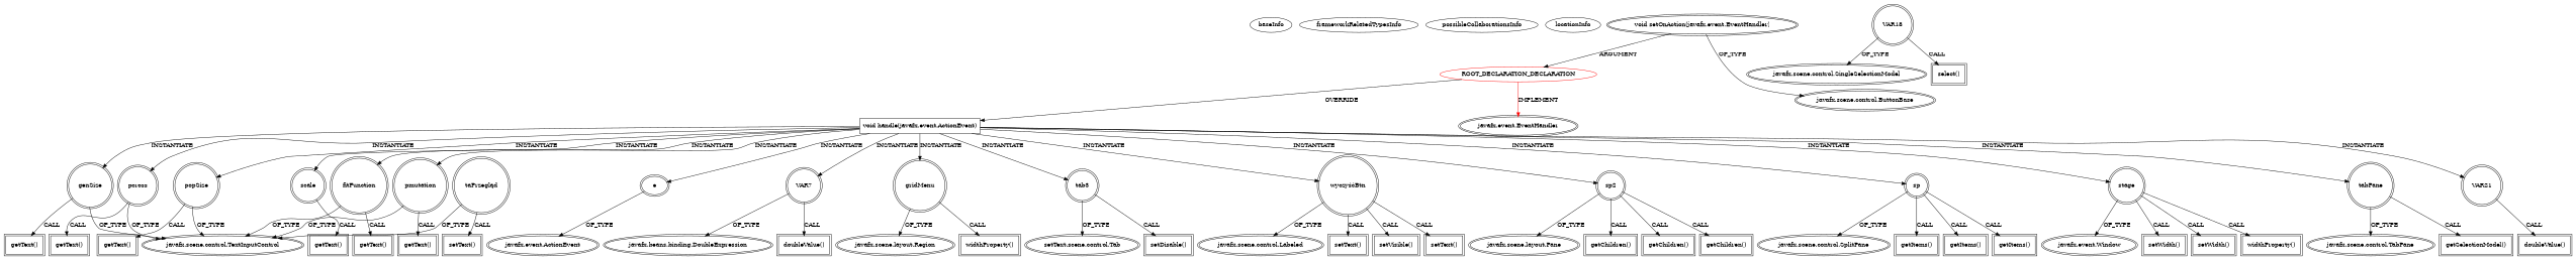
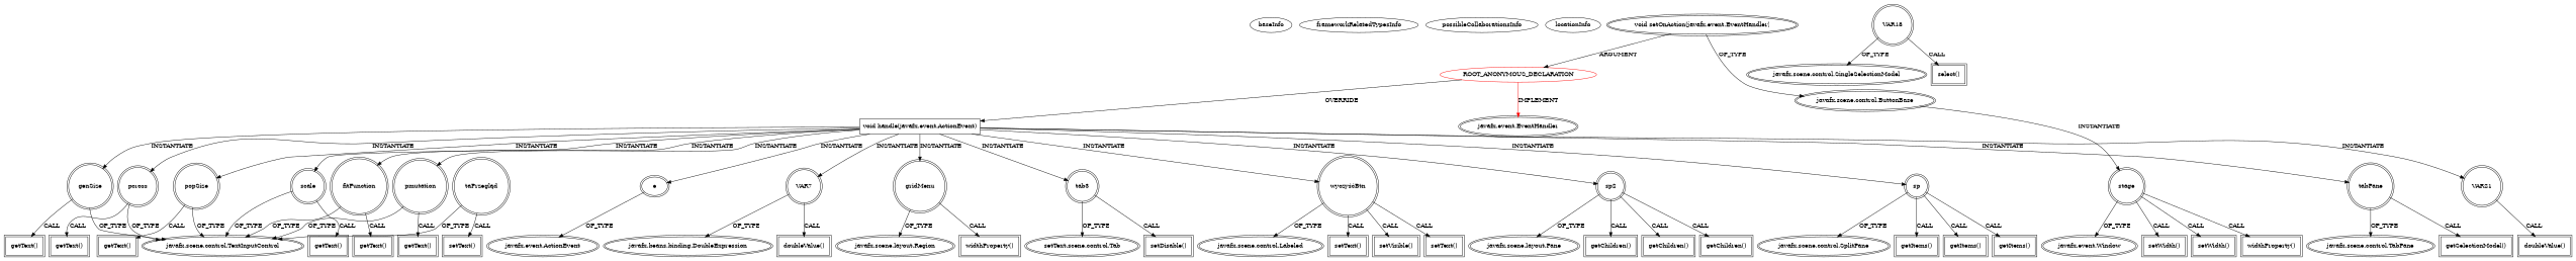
  digraph {
    node [isFrameworkType=true vertexType=INSIDE_CALL peripheries=2 shape=box]
    baseInfo [category=extension_graph graphId=1093 isAnonymous=true possibleRelation=false isFrameworkType="" vertexType="" peripheries="" shape=""]
    frameworkRelatedTypesInfo [0="javafx.event.EventHandler" isFrameworkType="" vertexType="" peripheries="" shape=""]
    possibleCollaborationsInfo [isFrameworkType="" vertexType="" peripheries="" shape=""]
    locationInfo [contextSignature="void start(javafx.stage.Stage)" filePath="/Posejdon23-GeneticAlgorithm/GeneticAlgorithm-master/AG/src/ag1/Main.java" graphId=1093 projectName="Posejdon23-GeneticAlgorithm" isFrameworkType="" vertexType="" peripheries="" shape=""]
-   n5 [color=red isFrameworkType=false label=ROOT_DECLARATION_DECLARATION vertexType=ROOT_ANONYMOUS_DECLARATION peripheries="" shape=""]
+   n5 [color=red isFrameworkType=false label=ROOT_ANONYMOUS_DECLARATION vertexType=ROOT_ANONYMOUS_DECLARATION peripheries="" shape=""]
    n6 [label="javafx.event.EventHandler" vertexType=FRAMEWORK_INTERFACE_TYPE shape=""]
    n7 [isFrameworkType=false label="void handle(javafx.event.ActionEvent)" vertexType=OVERRIDING_METHOD_DECLARATION peripheries=""]
    n8 [label=e vertexType=PARAMETER_DECLARATION shape=""]
    n9 [label=popSize shape=circle vertexType=VARIABLE_EXPRESION]
    n10 [label=genSize shape=circle vertexType=VARIABLE_EXPRESION]
    n11 [label=pcross shape=circle vertexType=VARIABLE_EXPRESION]
    n12 [label=pmutation shape=circle vertexType=VARIABLE_EXPRESION]
    n13 [label=scale shape=circle vertexType=VARIABLE_EXPRESION]
    n14 [label=fitFunction shape=circle vertexType=VARIABLE_EXPRESION]
    n15 [label=stage shape=circle vertexType=VARIABLE_EXPRESION]
    n16 [label=VAR7 shape=circle vertexType=VARIABLE_EXPRESION]
    n17 [label=gridMenu shape=circle vertexType=VARIABLE_EXPRESION]
    n18 [label=tab3 shape=circle vertexType=VARIABLE_EXPRESION]
    n19 [label="wyczyśćBtn" shape=circle vertexType=VARIABLE_EXPRESION]
    n20 [label=sp2 shape=circle vertexType=VARIABLE_EXPRESION]
    n21 [label=sp shape=circle vertexType=VARIABLE_EXPRESION]
    n22 [label=tabPane shape=circle vertexType=VARIABLE_EXPRESION]
    n23 [label=VAR21 shape=circle vertexType=VARIABLE_EXPRESION]
    n24 [label="void setOnAction(javafx.event.EventHandler)" vertexType=OUTSIDE_CALL shape=""]
    n25 [label="javafx.scene.control.ButtonBase" vertexType=FRAMEWORK_CLASS_TYPE shape=""]
    n26 [label="javafx.event.ActionEvent" vertexType=FRAMEWORK_CLASS_TYPE shape=""]
    n27 [label="javafx.scene.control.TextInputControl" vertexType=FRAMEWORK_CLASS_TYPE shape=""]
    n28 [label="getText()"]
    n29 [label="getText()"]
    n30 [label="getText()"]
    n31 [label="getText()"]
    n32 [label="getText()"]
    n33 [label="getText()"]
    n34 [label="javafx.event.Window" vertexType=FRAMEWORK_CLASS_TYPE shape=""]
    n35 [label="setWidth()"]
    n36 [label="setWidth()"]
    n37 [label="widthProperty()"]
    n38 [label="javafx.beans.binding.DoubleExpression" vertexType=FRAMEWORK_CLASS_TYPE shape=""]
    n39 [label="doubleValue()"]
    n40 [label="javafx.scene.layout.Region" vertexType=FRAMEWORK_CLASS_TYPE shape=""]
    n41 [label="widthProperty()"]
    n42 [label="setText.scene.control.Tab" vertexType=FRAMEWORK_CLASS_TYPE shape=""]
    n43 [label="setDisable()"]
    n44 [label="javafx.scene.control.Labeled" vertexType=FRAMEWORK_CLASS_TYPE shape=""]
    n45 [label="setText()"]
    n46 [label="setVisible()"]
    n47 [label="setText()"]
    n48 [label="taPrzegląd" shape=circle vertexType=VARIABLE_EXPRESION]
    n49 [label="setText()"]
    n50 [label="javafx.scene.layout.Pane" vertexType=FRAMEWORK_CLASS_TYPE shape=""]
    n51 [label="getChildren()"]
    n52 [label="getChildren()"]
    n53 [label="getChildren()"]
    n54 [label="javafx.scene.control.SplitPane" vertexType=FRAMEWORK_CLASS_TYPE shape=""]
    n55 [label="getItems()"]
    n56 [label="getItems()"]
    n57 [label="getItems()"]
    n58 [label=VAR18 shape=circle vertexType=VARIABLE_EXPRESION]
    n59 [label="javafx.scene.control.SingleSelectionModel" vertexType=FRAMEWORK_CLASS_TYPE shape=""]
    n60 [label="select()"]
    n61 [label="javafx.scene.control.TabPane" vertexType=FRAMEWORK_CLASS_TYPE shape=""]
    n62 [label="getSelectionModel()"]
    n63 [label="doubleValue()"]
    n5 -> n6 [color=red label=IMPLEMENT]
    n5 -> n7 [label=OVERRIDE]
    n7 -> n8 [label=INSTANTIATE]
    n7 -> n9 [label=INSTANTIATE]
    n7 -> n10 [label=INSTANTIATE]
    n7 -> n11 [label=INSTANTIATE]
    n7 -> n12 [label=INSTANTIATE]
    n7 -> n13 [label=INSTANTIATE]
    n7 -> n14 [label=INSTANTIATE]
-   n7 -> n15 [label=INSTANTIATE]
+   n25 -> n15 [label=INSTANTIATE]
    n7 -> n16 [label=INSTANTIATE]
    n7 -> n17 [label=INSTANTIATE]
    n7 -> n18 [label=INSTANTIATE]
    n7 -> n19 [label=INSTANTIATE]
    n7 -> n20 [label=INSTANTIATE]
    n7 -> n21 [label=INSTANTIATE]
    n7 -> n22 [label=INSTANTIATE]
    n7 -> n23 [label=INSTANTIATE]
    n8 -> n26 [label=OF_TYPE]
    n9 -> n27 [label=OF_TYPE]
    n9 -> n28 [label=CALL]
    n10 -> n27 [label=OF_TYPE]
    n10 -> n29 [label=CALL]
    n11 -> n27 [label=OF_TYPE]
    n11 -> n30 [label=CALL]
    n12 -> n27 [label=OF_TYPE]
    n12 -> n31 [label=CALL]
+   n13 -> n27 [label=OF_TYPE]
    n13 -> n32 [label=CALL]
    n14 -> n27 [label=OF_TYPE]
    n14 -> n33 [label=CALL]
    n15 -> n34 [label=OF_TYPE]
    n15 -> n35 [label=CALL]
    n15 -> n36 [label=CALL]
    n15 -> n37 [label=CALL]
    n16 -> n38 [label=OF_TYPE]
    n16 -> n39 [label=CALL]
    n17 -> n40 [label=OF_TYPE]
    n17 -> n41 [label=CALL]
    n18 -> n42 [label=OF_TYPE]
    n18 -> n43 [label=CALL]
    n19 -> n44 [label=OF_TYPE]
    n19 -> n45 [label=CALL]
    n19 -> n46 [label=CALL]
    n19 -> n47 [label=CALL]
    n20 -> n50 [label=OF_TYPE]
    n20 -> n51 [label=CALL]
    n20 -> n52 [label=CALL]
    n20 -> n53 [label=CALL]
    n21 -> n54 [label=OF_TYPE]
    n21 -> n55 [label=CALL]
    n21 -> n56 [label=CALL]
    n21 -> n57 [label=CALL]
    n22 -> n61 [label=OF_TYPE]
    n22 -> n62 [label=CALL]
    n23 -> n63 [label=CALL]
    n24 -> n5 [label=ARGUMENT]
    n24 -> n25 [label=OF_TYPE]
    n48 -> n27 [label=OF_TYPE]
    n48 -> n49 [label=CALL]
    n58 -> n59 [label=OF_TYPE]
    n58 -> n60 [label=CALL]
  }
